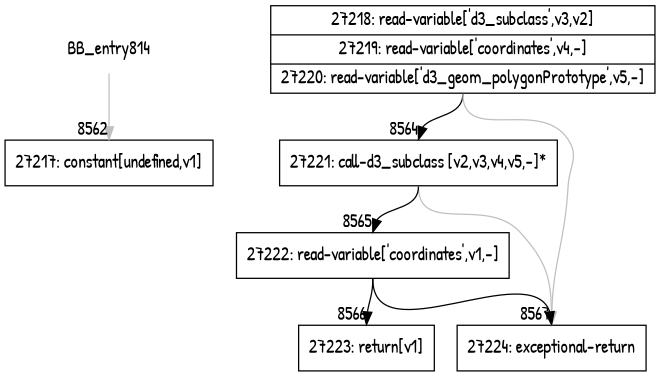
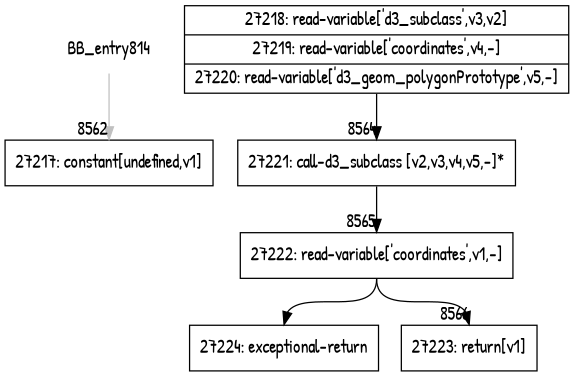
  digraph {
    fontname="Patrick Hand"
    rankdir=TD
    node [fontname="Patrick Hand" shape=record]
    edge [fontname="Patrick Hand" headport=n tailport=s]
    BB_entry814 [shape=none]
    n2 [label="{27217: constant[undefined,v1]}"]
    n3 [label="{27218: read-variable['d3_subclass',v3,v2]|27219: read-variable['coordinates',v4,-]|27220: read-variable['d3_geom_polygonPrototype',v5,-]}"]
    n4 [label="{27221: call-d3_subclass [v2,v3,v4,v5,-]*}"]
    n5 [label="{27224: exceptional-return}"]
    n6 [label="{27222: read-variable['coordinates',v1,-]}"]
    n7 [label="{27223: return[v1]}"]
    BB_entry814 -> n2 [color=gray headlabel="    8562"]
    n3 -> n4 [headlabel="      8564"]
-   n3 -> n5 [color=gray headlabel="      8567"]
-   n4 -> n5 [color=gray]
    n4 -> n6 [headlabel="      8565"]
    n6 -> n5 [color=black]
    n6 -> n7 [headlabel="      8566"]
  }
